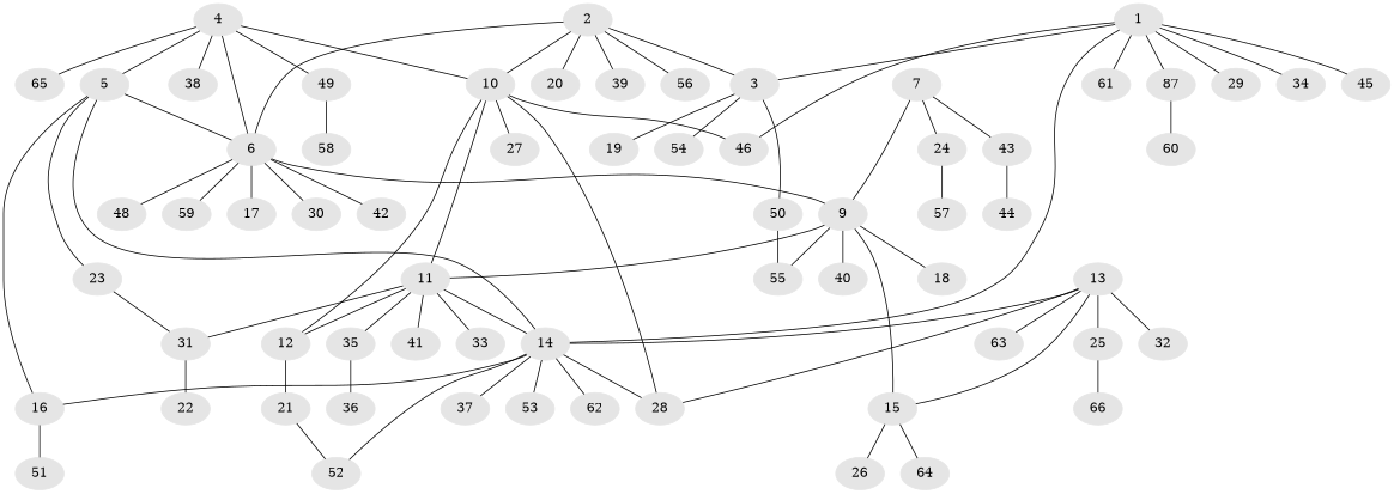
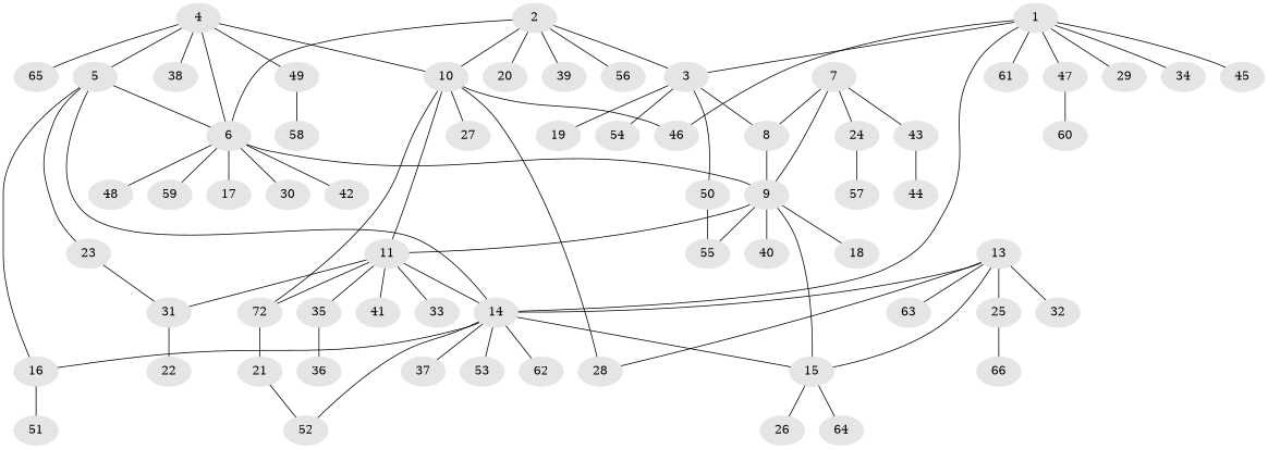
  graph {
    node [color=gray90 style=filled]
    1
    3
    14
    29
    34
    45
    46
-   47 [label=87]
+   47
    61
    2
    6
    10
    20
    39
    56
+   8
    19
    50
    54
    16
    15
    37
    52
    53
    62
    60
    9
    17
    30
    42
    48
    59
    11
-   12
+   12 [label=72]
    27
    28
    55
    4
    5
    38
    49
    65
    23
    58
    51
    31
    18
    40
    7
    24
    43
    57
    44
    33
    35
    41
    26
    64
    21
    22
    36
    13
    25
    32
    63
    66
    1 -- 3
    1 -- 14
    1 -- 29
    1 -- 34
    1 -- 45
    1 -- 46
    1 -- 47
    1 -- 61
+   3 -- 8
    3 -- 19
    3 -- 50
    3 -- 54
    14 -- 16
-   14 -- 28
+   14 -- 15
    14 -- 37
    14 -- 52
    14 -- 53
    14 -- 62
    47 -- 60
    2 -- 3
    2 -- 6
    2 -- 10
    2 -- 20
    2 -- 39
    2 -- 56
    6 -- 9
    6 -- 17
    6 -- 30
    6 -- 42
    6 -- 48
    6 -- 59
    10 -- 46
    10 -- 11
    10 -- 12
    10 -- 27
    10 -- 28
+   8 -- 9
    50 -- 55
    16 -- 51
    15 -- 26
    15 -- 64
    9 -- 15
    9 -- 11
    9 -- 55
    9 -- 18
    9 -- 40
    11 -- 14
    11 -- 12
    11 -- 31
    11 -- 33
    11 -- 35
    11 -- 41
    12 -- 21
    4 -- 6
    4 -- 10
    4 -- 5
    4 -- 38
    4 -- 49
    4 -- 65
    5 -- 14
    5 -- 6
    5 -- 16
    5 -- 23
    49 -- 58
    23 -- 31
    31 -- 22
+   7 -- 8
    7 -- 9
    7 -- 24
    7 -- 43
    24 -- 57
    43 -- 44
    35 -- 36
    21 -- 52
    13 -- 14
    13 -- 15
    13 -- 28
    13 -- 25
    13 -- 32
    13 -- 63
    25 -- 66
  }
